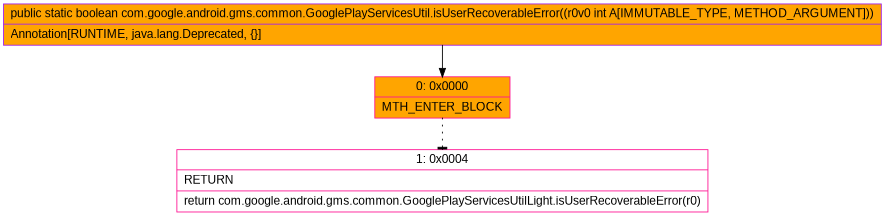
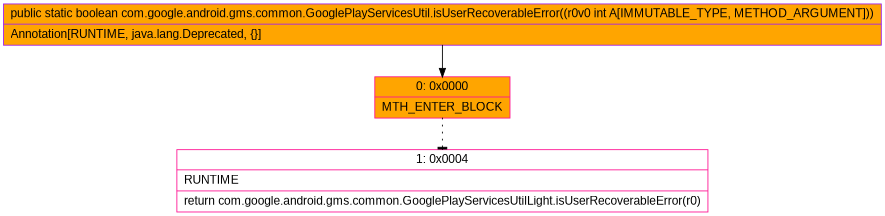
  digraph {
    fontname="Liberation Sans"
    node [shape=record style=filled fillcolor=orange color=deeppink fontname="Liberation Sans"]
    edge [fontname="Liberation Sans"]
    n1 [label="{0\:\ 0x0000|MTH_ENTER_BLOCK\l}"]
-   n2 [label="{1\:\ 0x0004|RETURN\l|return com.google.android.gms.common.GooglePlayServicesUtilLight.isUserRecoverableError(r0)\l}" fillcolor=white]
+   n2 [label="{1\:\ 0x0004|RUNTIME\l|return com.google.android.gms.common.GooglePlayServicesUtilLight.isUserRecoverableError(r0)\l}" fillcolor=white]
    n3 [label="{public static boolean com.google.android.gms.common.GooglePlayServicesUtil.isUserRecoverableError((r0v0 int A[IMMUTABLE_TYPE, METHOD_ARGUMENT]))  | Annotation[RUNTIME, java.lang.Deprecated, \{\}]\l}" color=purple]
    n1 -> n2 [style=dotted arrowhead=tee]
    n3 -> n1 [style=solid arrowhead=normal]
  }
